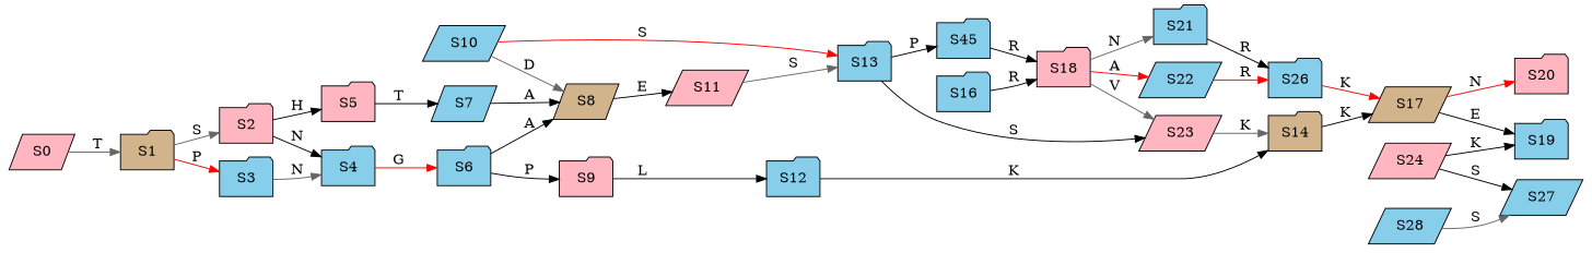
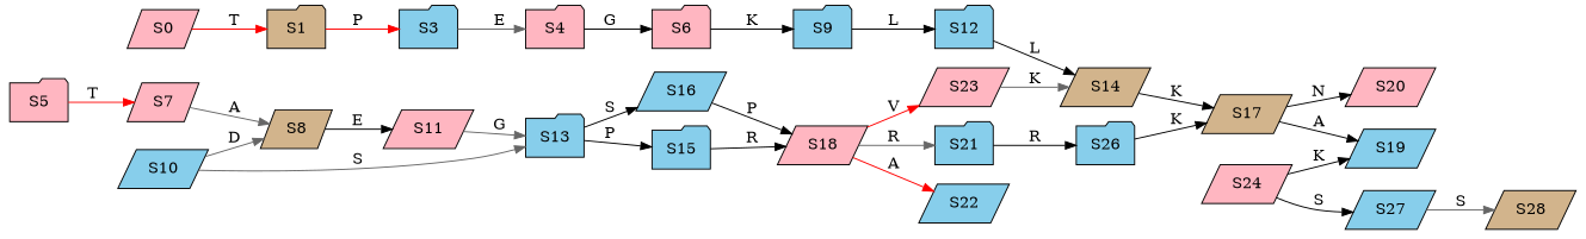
  strict digraph {
    rankdir=LR
    node [fillcolor=skyblue shape=parallelogram style=filled]
    edge [color=black]
    S0 [fillcolor=lightpink]
    S1 [fillcolor=tan shape=folder]
-   S2 [fillcolor=lightpink shape=folder]
    S3 [shape=folder]
-   S4 [shape=folder]
+   S4 [fillcolor=lightpink shape=folder]
    S5 [fillcolor=lightpink shape=folder]
-   S6 [shape=folder]
-   S7
+   S6 [fillcolor=lightpink shape=folder]
+   S7 [fillcolor=lightpink]
    S8 [fillcolor=tan]
-   S9 [fillcolor=lightpink shape=folder]
+   S9 [shape=folder]
    S11 [fillcolor=lightpink]
    S12 [shape=folder]
    S10
    S13 [shape=folder]
-   S14 [fillcolor=tan shape=folder]
-   S15 [shape=folder label=S45]
-   S16 [shape=folder]
+   S14 [fillcolor=tan]
+   S15 [shape=folder]
+   S16
    S17 [fillcolor=tan]
-   S18 [fillcolor=lightpink shape=folder]
-   S19 [shape=folder]
-   S20 [fillcolor=lightpink shape=folder]
+   S18 [fillcolor=lightpink]
+   S19
+   S20 [fillcolor=lightpink]
    S21 [shape=folder]
    S22
    S23 [fillcolor=lightpink]
    S26 [shape=folder]
    S24 [fillcolor=lightpink]
    S27
-   S28
-   S0 -> S1 [color=gray40 label=T]
-   S1 -> S2 [color=gray40 label=S]
+   S28 [fillcolor=tan]
+   S0 -> S1 [color=red label=T]
    S1 -> S3 [color=red label=P]
-   S2 -> S4 [label=N]
-   S2 -> S5 [label=H]
-   S3 -> S4 [color=gray40 label=N]
-   S4 -> S6 [color=red label=G]
-   S5 -> S7 [label=T]
-   S6 -> S8 [label=A]
-   S6 -> S9 [label=P]
-   S7 -> S8 [label=A]
+   S3 -> S4 [color=gray40 label=E]
+   S4 -> S6 [label=G]
+   S5 -> S7 [color=red label=T]
+   S6 -> S9 [label=K]
+   S7 -> S8 [color=gray40 label=A]
    S8 -> S11 [label=E]
    S9 -> S12 [label=L]
-   S11 -> S13 [color=gray40 label=S]
-   S12 -> S14 [label=K]
+   S11 -> S13 [color=gray40 label=G]
+   S12 -> S14 [label=L]
    S10 -> S8 [color=gray40 label=D]
-   S10 -> S13 [color=red label=S]
+   S10 -> S13 [color=gray40 label=S]
    S13 -> S15 [label=P]
-   S13 -> S23 [label=S]
+   S13 -> S16 [label=S]
    S14 -> S17 [label=K]
    S15 -> S18 [label=R]
-   S16 -> S18 [label=R]
-   S17 -> S19 [label=E]
-   S17 -> S20 [color=red label=N]
-   S18 -> S21 [color=gray40 label=N]
+   S16 -> S18 [label=P]
+   S17 -> S19 [label=A]
+   S17 -> S20 [label=N]
+   S18 -> S21 [color=gray40 label=R]
    S18 -> S22 [color=red label=A]
-   S18 -> S23 [color=gray40 label=V]
+   S18 -> S23 [color=red label=V]
    S21 -> S26 [label=R]
-   S22 -> S26 [color=red label=R]
    S23 -> S14 [color=gray40 label=K]
-   S26 -> S17 [color=red label=K]
+   S26 -> S17 [label=K]
    S24 -> S19 [label=K]
    S24 -> S27 [label=S]
-   S28 -> S27 [color=gray40 label=S]
+   S27 -> S28 [color=gray40 label=S]
  }
